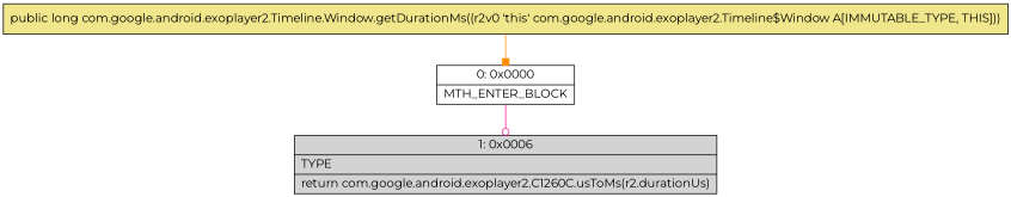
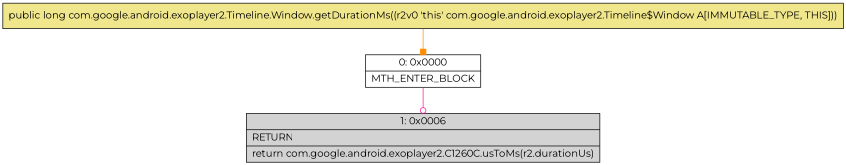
  digraph {
    fontname=Montserrat
    node [shape=record style=filled fontname=Montserrat]
    edge [fontname=Montserrat]
    n1 [label="{0\:\ 0x0000|MTH_ENTER_BLOCK\l}" fillcolor=white]
-   n2 [label="{1\:\ 0x0006|TYPE\l|return com.google.android.exoplayer2.C1260C.usToMs(r2.durationUs)\l}" fillcolor=lightgrey]
+   n2 [label="{1\:\ 0x0006|RETURN\l|return com.google.android.exoplayer2.C1260C.usToMs(r2.durationUs)\l}" fillcolor=lightgrey]
    n3 [label="{public long com.google.android.exoplayer2.Timeline.Window.getDurationMs((r2v0 'this' com.google.android.exoplayer2.Timeline$Window A[IMMUTABLE_TYPE, THIS])) }" fillcolor=khaki]
    n1 -> n2 [color=deeppink arrowhead=odot]
    n3 -> n1 [color=darkorange arrowhead=box]
  }
